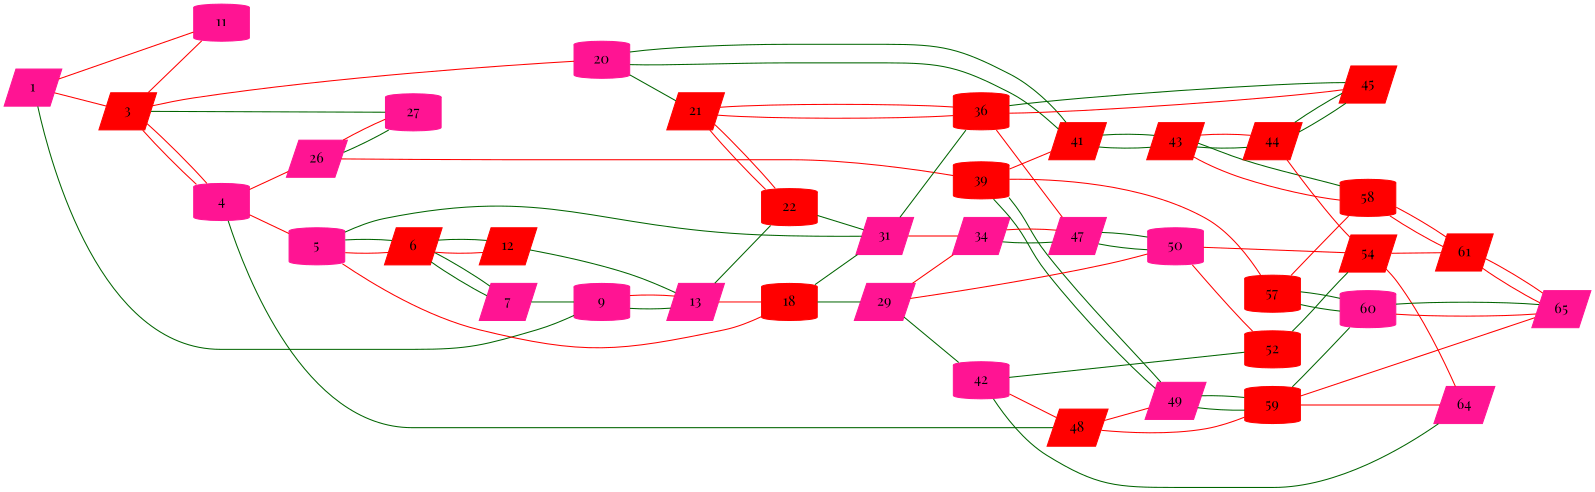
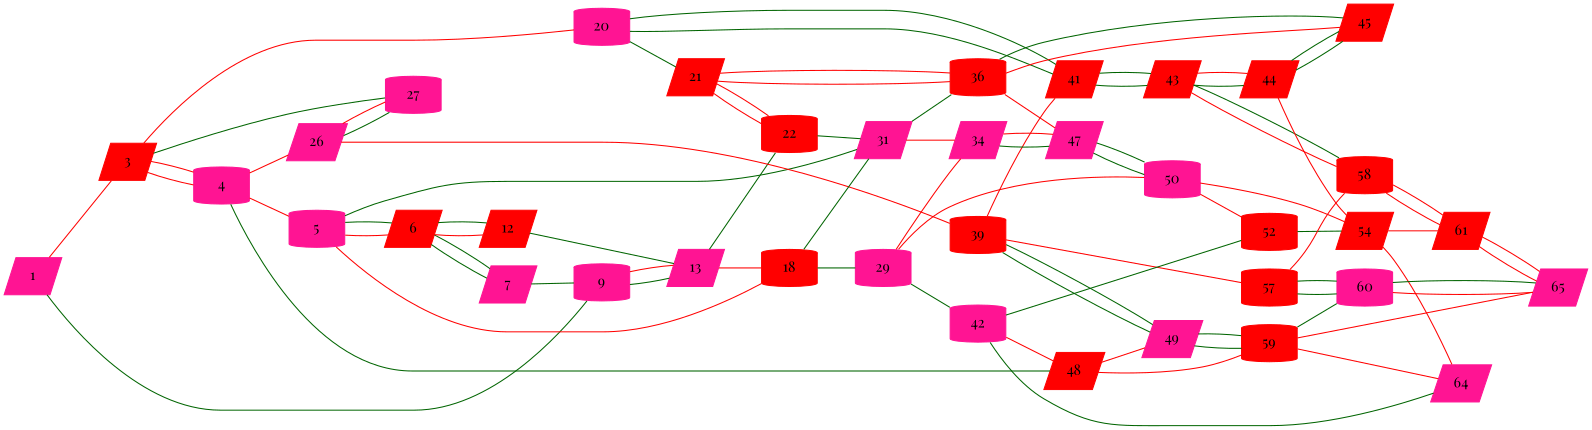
  graph {
    fontname="Playfair Display"
    rankdir=LR
    node [color=deeppink fontname="Playfair Display" shape=parallelogram style=filled]
    edge [color=red fontname="Playfair Display"]
    1 [super="+2+8"]
    3 [color=red super="+15"]
    9 [shape=cylinder]
-   11 [shape=cylinder]
    4 [shape=cylinder super="+25"]
    20 [shape=cylinder]
    27 [shape=cylinder super="+32"]
    13 [super="+14+23"]
    5 [shape=cylinder]
    26 [super="+38"]
    48 [color=red super="+56"]
    21 [color=red]
    41 [color=red]
    6 [color=red]
    18 [color=red shape=cylinder super="+24+19"]
    31 [super="+33"]
    39 [color=red shape=cylinder super="+40"]
    49
    59 [color=red shape=cylinder super="+64"]
    7 [super="+10"]
    12 [color=red]
-   29 [super="+30+35"]
+   29 [shape=cylinder super="+30+35"]
    42 [shape=cylinder super="+53"]
    52 [color=red shape=cylinder]
    n25 [label=64]
    22 [color=red shape=cylinder]
    34
    50 [shape=cylinder super="+51"]
    36 [color=red shape=cylinder super="+37"]
    43 [color=red]
    47
    45 [color=red]
    57 [color=red shape=cylinder]
    54 [color=red super="+55+62"]
    58 [color=red shape=cylinder]
    60 [shape=cylinder]
    44 [color=red]
    61 [color=red]
    65
    1 -- 3
    1 -- 9 [color=darkgreen]
-   1 -- 11 [weight=2]
-   3 -- 11
    3 -- 4
    3 -- 4
    3 -- 20
    3 -- 27 [color=darkgreen weight=2]
    9 -- 13 [color=darkgreen]
    9 -- 13
    4 -- 5
    4 -- 26
    4 -- 48 [color=darkgreen weight=2]
    20 -- 21 [color=darkgreen]
    20 -- 41 [color=darkgreen]
    20 -- 41 [color=darkgreen]
    13 -- 18 [weight=2]
    13 -- 22 [color=darkgreen]
    5 -- 6
    5 -- 6 [color=darkgreen]
    5 -- 18
    5 -- 31 [color=darkgreen]
    26 -- 27 [color=darkgreen weight=2]
    26 -- 27
    26 -- 39
    48 -- 49
    48 -- 59
    21 -- 22
    21 -- 22
    21 -- 36
    21 -- 36
    41 -- 43 [color=darkgreen]
    41 -- 43 [color=darkgreen]
    6 -- 7 [color=darkgreen]
    6 -- 7 [color=darkgreen]
    6 -- 12
    6 -- 12 [color=darkgreen]
    18 -- 31 [color=darkgreen]
    18 -- 29 [color=darkgreen weight=2]
    31 -- 34
    31 -- 36 [color=darkgreen]
    39 -- 41
    39 -- 49 [color=darkgreen]
    39 -- 49 [color=darkgreen]
    39 -- 57
    49 -- 59 [color=darkgreen]
    49 -- 59 [color=darkgreen]
    59 -- n25
    59 -- 60 [color=darkgreen]
    59 -- 65
    7 -- 9 [color=darkgreen]
    12 -- 13 [color=darkgreen]
    29 -- 42 [color=darkgreen]
    29 -- 34
    29 -- 50
    42 -- 48
    42 -- 52 [color=darkgreen]
    42 -- n25 [color=darkgreen]
    52 -- 54 [color=darkgreen]
    22 -- 31 [color=darkgreen]
    34 -- 47 [color=darkgreen]
    34 -- 47
    50 -- 52
    50 -- 54
    36 -- 47
    36 -- 45 [weight=2]
    36 -- 45 [color=darkgreen]
    43 -- 58
    43 -- 58 [color=darkgreen]
    43 -- 44 [color=darkgreen]
    43 -- 44
    47 -- 50 [color=darkgreen]
    47 -- 50 [color=darkgreen]
    57 -- 58
    57 -- 60 [color=darkgreen]
    57 -- 60 [color=darkgreen]
    54 -- n25
    54 -- 61
    58 -- 61
    58 -- 61
    60 -- 65
    60 -- 65 [color=darkgreen]
    44 -- 45 [color=darkgreen]
    44 -- 45 [color=darkgreen]
    44 -- 54
    61 -- 65
    61 -- 65
  }
